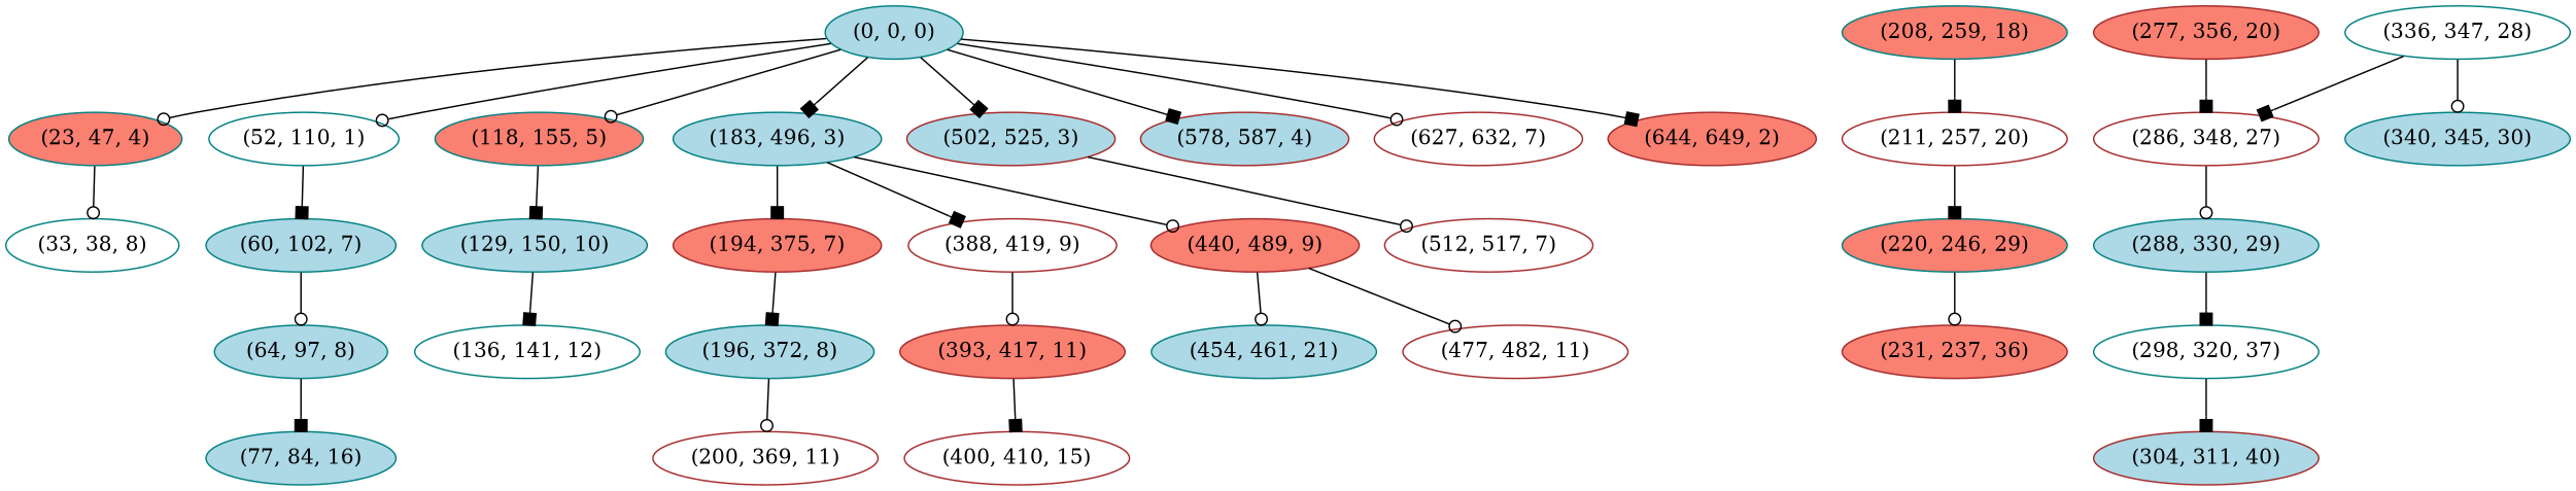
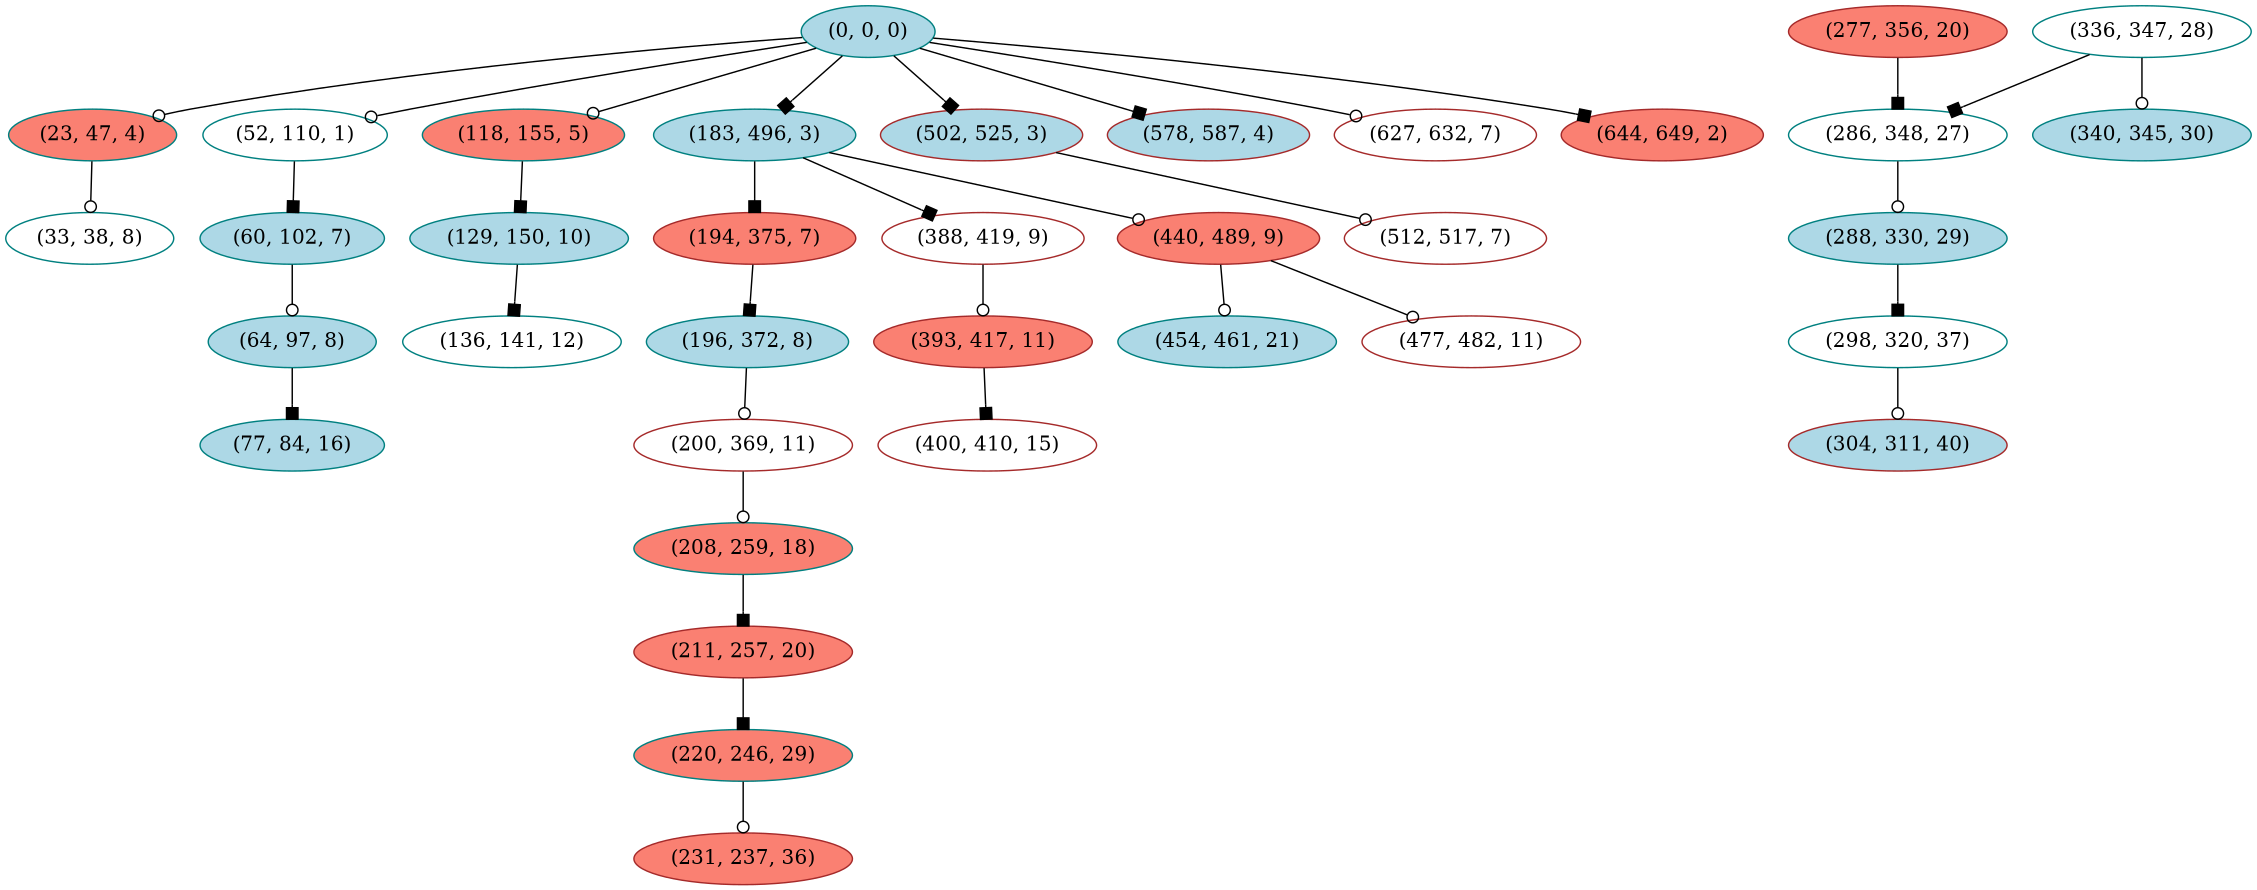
  digraph {
    node [color=teal fillcolor=lightblue style=filled]
    edge [arrowhead=odot]
    "(0, 0, 0)"
    "(23, 47, 4)" [fillcolor=salmon]
    "(52, 110, 1)" [fillcolor=white]
    "(118, 155, 5)" [fillcolor=salmon]
    "(183, 496, 3)"
    "(502, 525, 3)" [color=brown]
    "(578, 587, 4)" [color=brown]
    "(627, 632, 7)" [color=brown fillcolor=white]
    "(644, 649, 2)" [color=brown fillcolor=salmon]
    "(33, 38, 8)" [fillcolor=white]
    "(60, 102, 7)"
    "(129, 150, 10)"
    "(194, 375, 7)" [color=brown fillcolor=salmon]
    "(388, 419, 9)" [color=brown fillcolor=white]
    "(440, 489, 9)" [color=brown fillcolor=salmon]
    "(512, 517, 7)" [color=brown fillcolor=white]
    "(64, 97, 8)"
    "(77, 84, 16)"
    "(136, 141, 12)" [fillcolor=white]
    "(196, 372, 8)"
    "(393, 417, 11)" [color=brown fillcolor=salmon]
    "(454, 461, 21)"
    "(477, 482, 11)" [color=brown fillcolor=white]
    "(200, 369, 11)" [color=brown fillcolor=white]
    "(208, 259, 18)" [fillcolor=salmon]
-   "(211, 257, 20)" [color=brown fillcolor=white]
+   "(211, 257, 20)" [color=brown fillcolor=salmon]
    "(220, 246, 29)" [fillcolor=salmon]
    "(231, 237, 36)" [color=brown fillcolor=salmon]
    "(277, 356, 20)" [color=brown fillcolor=salmon]
-   "(286, 348, 27)" [color=brown fillcolor=white]
+   "(286, 348, 27)" [fillcolor=white]
    "(288, 330, 29)"
    "(298, 320, 37)" [fillcolor=white]
    "(336, 347, 28)" [fillcolor=white]
    "(340, 345, 30)"
    "(304, 311, 40)" [color=brown]
    "(400, 410, 15)" [color=brown fillcolor=white]
    "(0, 0, 0)" -> "(23, 47, 4)"
    "(0, 0, 0)" -> "(52, 110, 1)"
    "(0, 0, 0)" -> "(118, 155, 5)"
    "(0, 0, 0)" -> "(183, 496, 3)" [arrowhead=box]
    "(0, 0, 0)" -> "(502, 525, 3)" [arrowhead=box]
    "(0, 0, 0)" -> "(578, 587, 4)" [arrowhead=box]
    "(0, 0, 0)" -> "(627, 632, 7)"
    "(0, 0, 0)" -> "(644, 649, 2)" [arrowhead=box]
    "(23, 47, 4)" -> "(33, 38, 8)"
    "(52, 110, 1)" -> "(60, 102, 7)" [arrowhead=box]
    "(118, 155, 5)" -> "(129, 150, 10)" [arrowhead=box]
    "(183, 496, 3)" -> "(194, 375, 7)" [arrowhead=box]
    "(183, 496, 3)" -> "(388, 419, 9)" [arrowhead=box]
    "(183, 496, 3)" -> "(440, 489, 9)"
    "(502, 525, 3)" -> "(512, 517, 7)"
    "(60, 102, 7)" -> "(64, 97, 8)"
    "(129, 150, 10)" -> "(136, 141, 12)" [arrowhead=box]
    "(194, 375, 7)" -> "(196, 372, 8)" [arrowhead=box]
    "(388, 419, 9)" -> "(393, 417, 11)"
    "(440, 489, 9)" -> "(454, 461, 21)"
    "(440, 489, 9)" -> "(477, 482, 11)"
    "(64, 97, 8)" -> "(77, 84, 16)" [arrowhead=box]
    "(196, 372, 8)" -> "(200, 369, 11)"
    "(393, 417, 11)" -> "(400, 410, 15)" [arrowhead=box]
+   "(200, 369, 11)" -> "(208, 259, 18)"
    "(208, 259, 18)" -> "(211, 257, 20)" [arrowhead=box]
    "(211, 257, 20)" -> "(220, 246, 29)" [arrowhead=box]
    "(220, 246, 29)" -> "(231, 237, 36)"
    "(277, 356, 20)" -> "(286, 348, 27)" [arrowhead=box]
    "(286, 348, 27)" -> "(288, 330, 29)"
    "(288, 330, 29)" -> "(298, 320, 37)" [arrowhead=box]
-   "(298, 320, 37)" -> "(304, 311, 40)" [arrowhead=box]
+   "(298, 320, 37)" -> "(304, 311, 40)"
    "(336, 347, 28)" -> "(286, 348, 27)" [arrowhead=box]
    "(336, 347, 28)" -> "(340, 345, 30)"
  }
